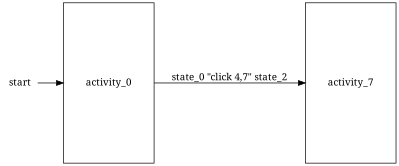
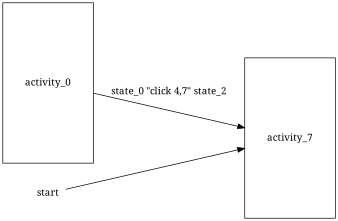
  digraph {
    fontname="Noto Serif"
    rankdir=LR
    node [fixedsize=true fontname="Noto Serif" shape=box]
    edge [fontname="Noto Serif"]
    activity_0 [height=3.2 width=1.8]
    n2 [height=3.2 label=activity_7 width=1.8]
    start [height=0.7 shape=plaintext width=0.7]
    activity_0 -> n2 [label="  state_0 \"click 4,7\" state_2  "]
-   start -> activity_0
+   start -> n2
  }
